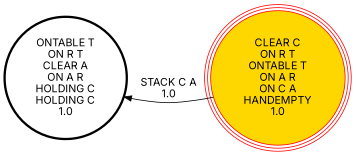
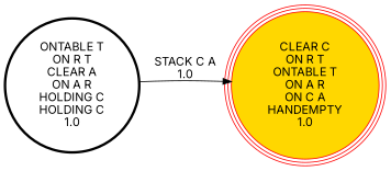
  digraph {
    rankdir=LR
    fontname=Inter
    node [shape=circle fontname=Inter]
    "ONTABLE T\nON R T\nCLEAR A\nON A R\nHOLDING C\nHOLDING C\n1.0\n" [penwidth=3]
    "CLEAR C\nON R T\nONTABLE T\nON A R\nON C A\nHANDEMPTY\n1.0\n" [color=red fillcolor=gold peripheries=3 style=filled]
-   "CLEAR C\nON R T\nONTABLE T\nON A R\nON C A\nHANDEMPTY\n1.0\n" -> "ONTABLE T\nON R T\nCLEAR A\nON A R\nHOLDING C\nHOLDING C\n1.0\n" [label="STACK C A\n1.0\n" fontname=Inter]
+   "ONTABLE T\nON R T\nCLEAR A\nON A R\nHOLDING C\nHOLDING C\n1.0\n" -> "CLEAR C\nON R T\nONTABLE T\nON A R\nON C A\nHANDEMPTY\n1.0\n" [label="STACK C A\n1.0\n" fontname=Inter]
  }
